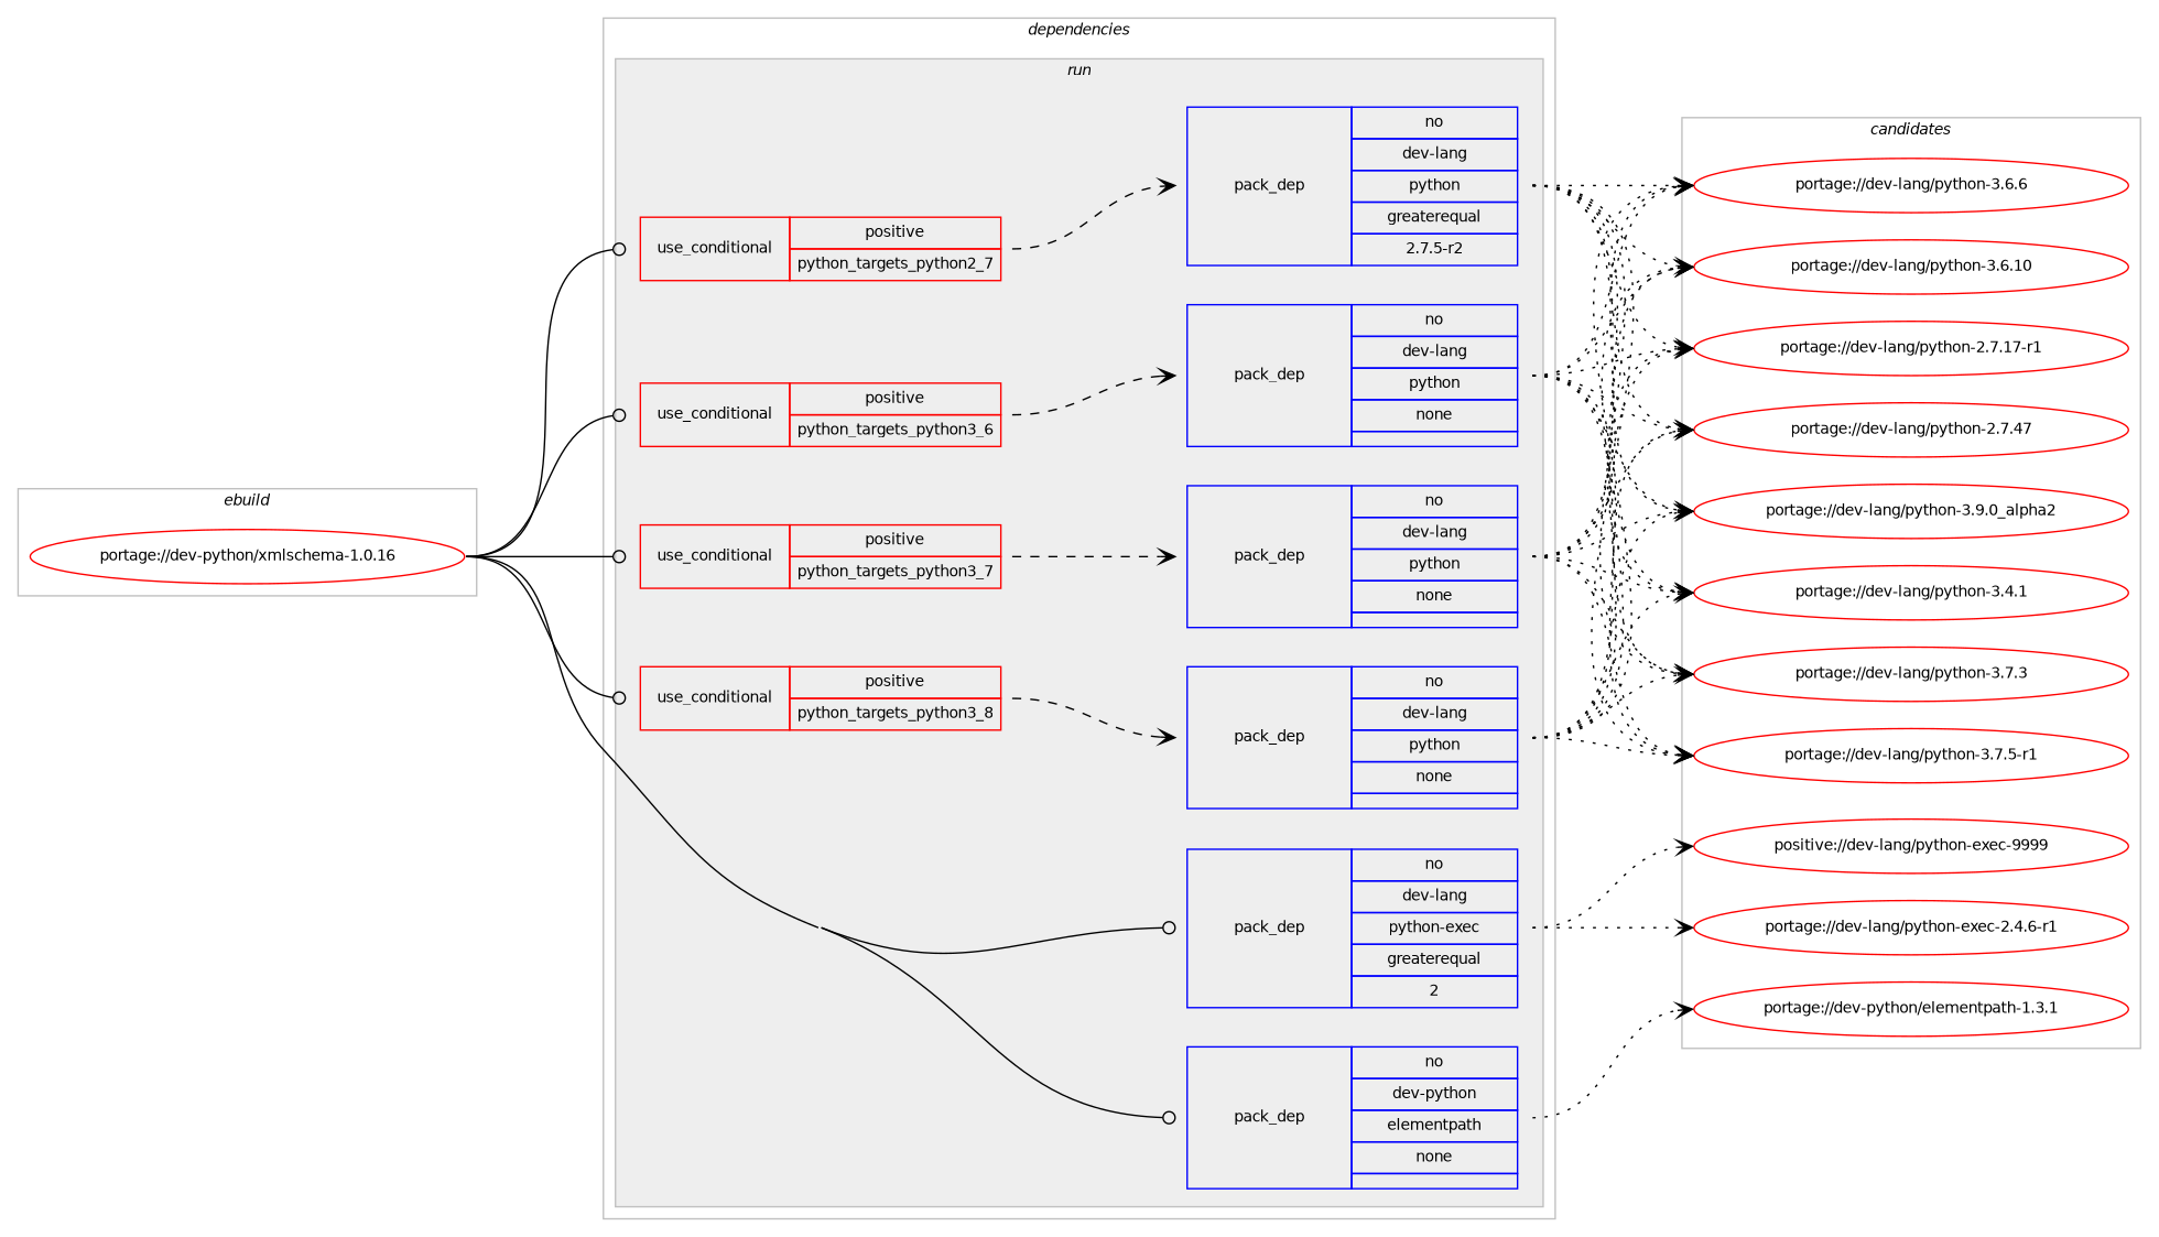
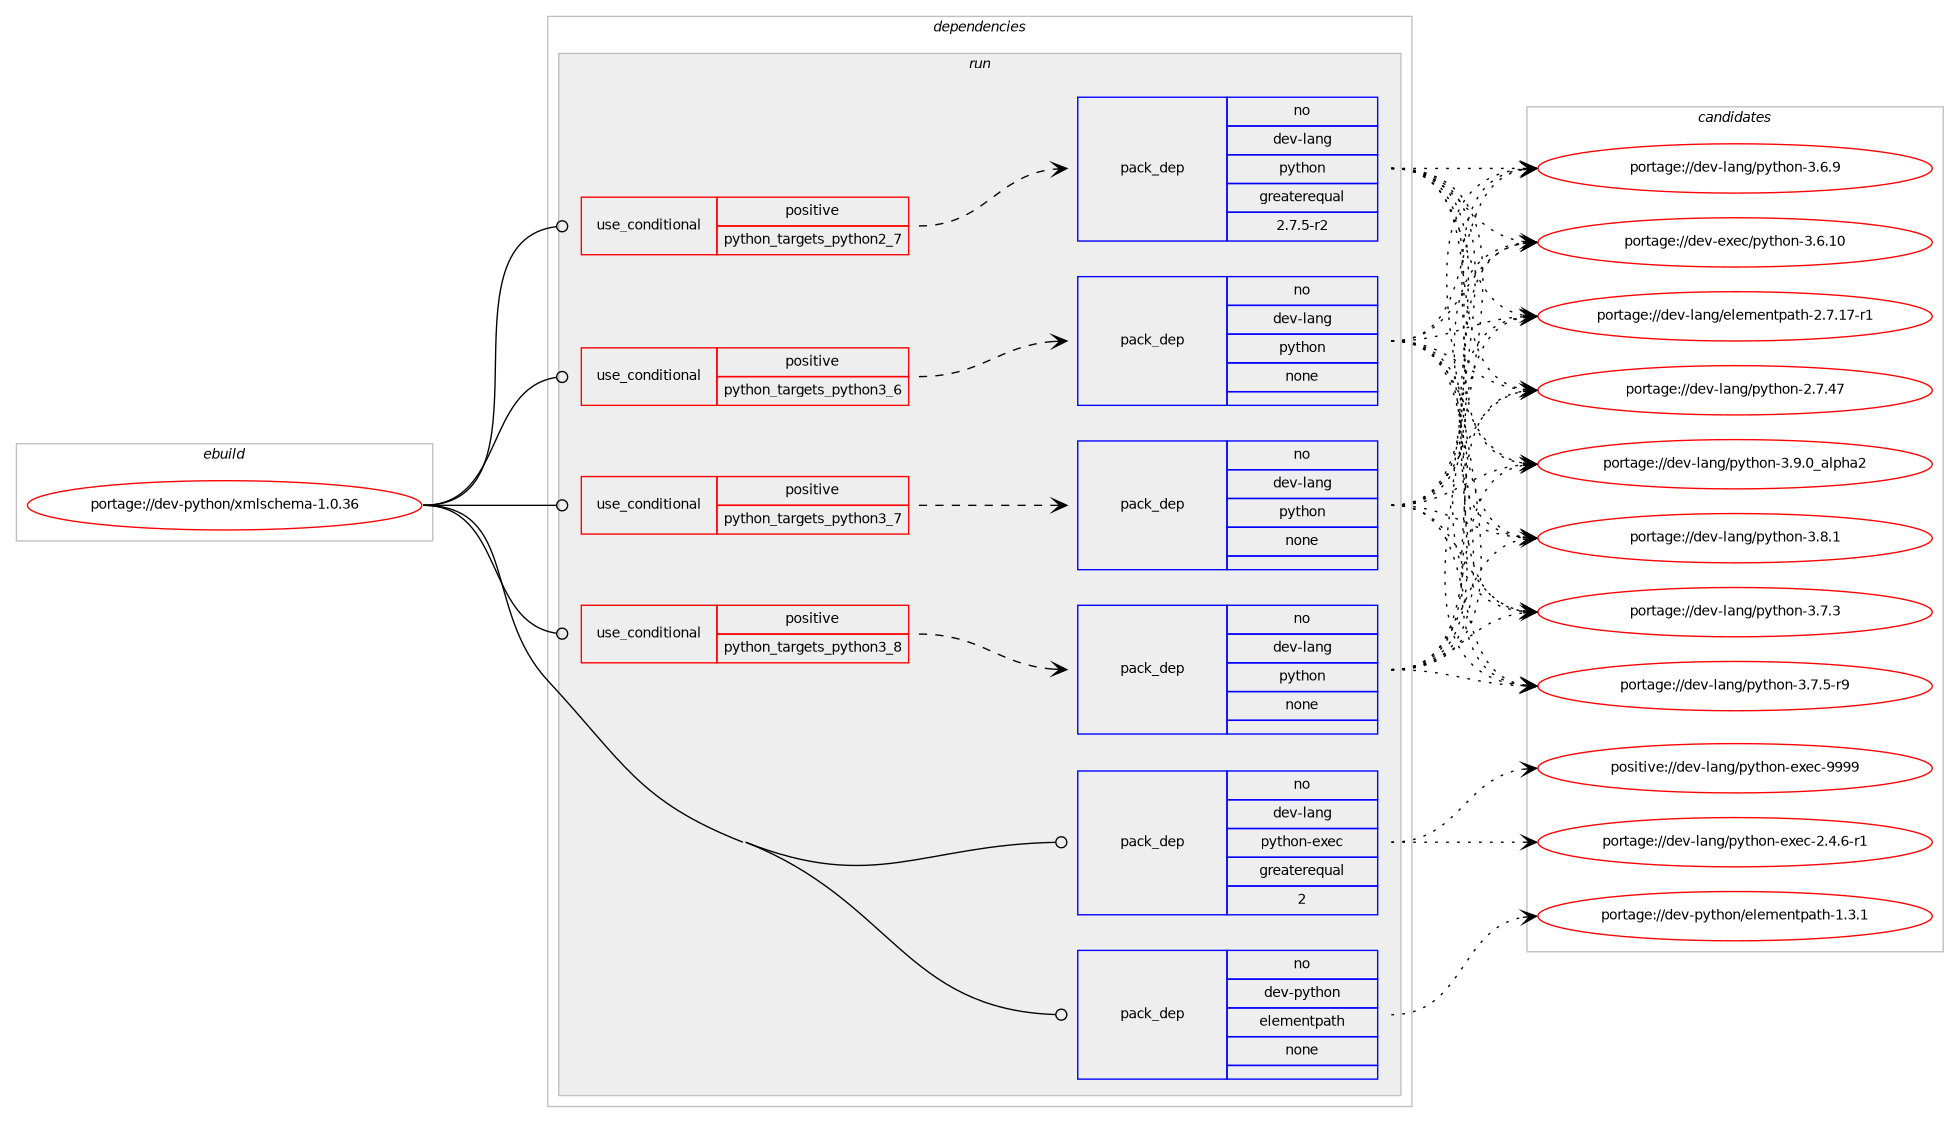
  digraph {
    compound=true
    concentrate=true
    fontname=Helvetica
    fontsize=10
    newrank=true
    rankdir=LR
    ranksep=1.5
    node [color=red fontname=Helvetica fontsize=10]
    edge [arrowhead=vee headport=w style=dotted tailport=e weight=100]
-   n1 [label="portage://dev-python/xmlschema-1.0.16" width=4]
+   n1 [label="portage://dev-python/xmlschema-1.0.36" width=4]
    n2 [color=blue label=<<TABLE BORDER="0" CELLBORDER="1" CELLSPACING="0" CELLPADDING="4" WIDTH="220"><TR><TD ROWSPAN="6" CELLPADDING="30">pack_dep</TD></TR><TR><TD WIDTH="110">no</TD></TR><TR><TD>dev-lang</TD></TR><TR><TD>python</TD></TR><TR><TD>greaterequal</TD></TR><TR><TD>2.7.5-r2</TD></TR></TABLE>> shape=none]
    n3 [label=<<TABLE BORDER="0" CELLBORDER="1" CELLSPACING="0" CELLPADDING="4"><TR><TD ROWSPAN="3" CELLPADDING="10">use_conditional</TD></TR><TR><TD>positive</TD></TR><TR><TD>python_targets_python2_7</TD></TR></TABLE>> shape=none]
    n4 [color=blue label=<<TABLE BORDER="0" CELLBORDER="1" CELLSPACING="0" CELLPADDING="4" WIDTH="220"><TR><TD ROWSPAN="6" CELLPADDING="30">pack_dep</TD></TR><TR><TD WIDTH="110">no</TD></TR><TR><TD>dev-lang</TD></TR><TR><TD>python</TD></TR><TR><TD>none</TD></TR><TR><TD></TD></TR></TABLE>> shape=none]
    n5 [label=<<TABLE BORDER="0" CELLBORDER="1" CELLSPACING="0" CELLPADDING="4"><TR><TD ROWSPAN="3" CELLPADDING="10">use_conditional</TD></TR><TR><TD>positive</TD></TR><TR><TD>python_targets_python3_6</TD></TR></TABLE>> shape=none]
    n6 [color=blue label=<<TABLE BORDER="0" CELLBORDER="1" CELLSPACING="0" CELLPADDING="4" WIDTH="220"><TR><TD ROWSPAN="6" CELLPADDING="30">pack_dep</TD></TR><TR><TD WIDTH="110">no</TD></TR><TR><TD>dev-lang</TD></TR><TR><TD>python</TD></TR><TR><TD>none</TD></TR><TR><TD></TD></TR></TABLE>> shape=none]
    n7 [label=<<TABLE BORDER="0" CELLBORDER="1" CELLSPACING="0" CELLPADDING="4"><TR><TD ROWSPAN="3" CELLPADDING="10">use_conditional</TD></TR><TR><TD>positive</TD></TR><TR><TD>python_targets_python3_7</TD></TR></TABLE>> shape=none]
    n8 [color=blue label=<<TABLE BORDER="0" CELLBORDER="1" CELLSPACING="0" CELLPADDING="4" WIDTH="220"><TR><TD ROWSPAN="6" CELLPADDING="30">pack_dep</TD></TR><TR><TD WIDTH="110">no</TD></TR><TR><TD>dev-lang</TD></TR><TR><TD>python</TD></TR><TR><TD>none</TD></TR><TR><TD></TD></TR></TABLE>> shape=none]
    n9 [label=<<TABLE BORDER="0" CELLBORDER="1" CELLSPACING="0" CELLPADDING="4"><TR><TD ROWSPAN="3" CELLPADDING="10">use_conditional</TD></TR><TR><TD>positive</TD></TR><TR><TD>python_targets_python3_8</TD></TR></TABLE>> shape=none]
    n10 [color=blue label=<<TABLE BORDER="0" CELLBORDER="1" CELLSPACING="0" CELLPADDING="4" WIDTH="220"><TR><TD ROWSPAN="6" CELLPADDING="30">pack_dep</TD></TR><TR><TD WIDTH="110">no</TD></TR><TR><TD>dev-lang</TD></TR><TR><TD>python-exec</TD></TR><TR><TD>greaterequal</TD></TR><TR><TD>2</TD></TR></TABLE>> shape=none]
    n11 [color=blue label=<<TABLE BORDER="0" CELLBORDER="1" CELLSPACING="0" CELLPADDING="4" WIDTH="220"><TR><TD ROWSPAN="6" CELLPADDING="30">pack_dep</TD></TR><TR><TD WIDTH="110">no</TD></TR><TR><TD>dev-python</TD></TR><TR><TD>elementpath</TD></TR><TR><TD>none</TD></TR><TR><TD></TD></TR></TABLE>> shape=none]
    n12 [label="portage://dev-lang/python-3.9.0_alpha2" width=4]
-   n13 [label="portage://dev-lang/python-3.4.1" width=4]
+   n13 [label="portage://dev-lang/python-3.8.1" width=4]
    n14 [label="portage://dev-lang/python-3.7.3" width=4]
-   n15 [label="portage://dev-lang/python-3.7.5-r1" width=4]
-   n16 [label="portage://dev-lang/python-3.6.6" width=4]
-   n17 [label="portage://dev-lang/python-3.6.10" width=4]
-   n18 [label="portage://dev-lang/python-2.7.17-r1" width=4]
+   n15 [label="portage://dev-lang/python-3.7.5-r9" width=4]
+   n16 [label="portage://dev-lang/python-3.6.9" width=4]
+   n17 [label="portage://dev-exec/python-3.6.10" width=4]
+   n18 [label="portage://dev-lang/elementpath-2.7.17-r1" width=4]
    n19 [label="portage://dev-lang/python-2.7.47" width=4]
    n20 [label="positive://dev-lang/python-exec-9999" width=4]
    n21 [label="portage://dev-lang/python-exec-2.4.6-r1" width=4]
    n22 [label="portage://dev-python/elementpath-1.3.1" width=4]
    subgraph cluster_1 {
      color=gray
      label=<<i>ebuild</i>>
      n1
    }
    subgraph cluster_2 {
      color=gray
      label=<<i>dependencies</i>>
      subgraph cluster_3 {
        color=gray
        fillcolor="#eeeeee"
        label=<<i>compile</i>>
        style=filled
      }
      subgraph cluster_4 {
        color=gray
        fillcolor="#eeeeee"
        label=<<i>compile and run</i>>
        style=filled
      }
      subgraph cluster_5 {
        color=gray
        fillcolor="#eeeeee"
        label=<<i>run</i>>
        style=filled
        subgraph sub_6 {
          color=gray
          fillcolor="#eeeeee"
          label=<<i>run</i>>
          style=filled
          n3
          subgraph sub_7 {
            color=gray
            fillcolor="#eeeeee"
            label=<<i>run</i>>
            style=filled
            n2
          }
        }
        subgraph sub_8 {
          color=gray
          fillcolor="#eeeeee"
          label=<<i>run</i>>
          style=filled
          n5
          subgraph sub_9 {
            color=gray
            fillcolor="#eeeeee"
            label=<<i>run</i>>
            style=filled
            n4
          }
        }
        subgraph sub_10 {
          color=gray
          fillcolor="#eeeeee"
          label=<<i>run</i>>
          style=filled
          n7
          subgraph sub_11 {
            color=gray
            fillcolor="#eeeeee"
            label=<<i>run</i>>
            style=filled
            n6
          }
        }
        subgraph sub_12 {
          color=gray
          fillcolor="#eeeeee"
          label=<<i>run</i>>
          style=filled
          n9
          subgraph sub_13 {
            color=gray
            fillcolor="#eeeeee"
            label=<<i>run</i>>
            style=filled
            n8
          }
        }
        subgraph sub_14 {
          color=gray
          fillcolor="#eeeeee"
          label=<<i>run</i>>
          style=filled
          n10
        }
        subgraph sub_15 {
          color=gray
          fillcolor="#eeeeee"
          label=<<i>run</i>>
          style=filled
          n11
        }
      }
    }
    subgraph cluster_16 {
      color=gray
      label=<<i>candidates</i>>
      rank=same
      subgraph sub_17 {
        color=black
        label=<<i>candidates</i>>
        nodesep=1
        rank=same
        n12
        n13
        n14
        n15
        n16
        n17
        n18
        n19
      }
      subgraph sub_18 {
        color=black
        label=<<i>candidates</i>>
        nodesep=1
        rank=same
        n12
        n13
        n14
        n15
        n16
        n17
        n18
        n19
      }
      subgraph sub_19 {
        color=black
        label=<<i>candidates</i>>
        nodesep=1
        rank=same
        n12
        n13
        n14
        n15
        n16
        n17
        n18
        n19
      }
      subgraph sub_20 {
        color=black
        label=<<i>candidates</i>>
        nodesep=1
        rank=same
        n12
        n13
        n14
        n15
        n16
        n17
        n18
        n19
      }
      subgraph sub_21 {
        color=black
        label=<<i>candidates</i>>
        nodesep=1
        rank=same
        n20
        n21
      }
      subgraph sub_22 {
        color=black
        label=<<i>candidates</i>>
        nodesep=1
        rank=same
        n22
      }
    }
    n1 -> n3 [arrowhead=odot style=solid weight=20]
    n1 -> n5 [arrowhead=odot style=solid weight=20]
    n1 -> n7 [arrowhead=odot style=solid weight=20]
    n1 -> n9 [arrowhead=odot style=solid weight=20]
    n1 -> n10 [arrowhead=odot style=solid weight=20]
    n1 -> n11 [arrowhead=odot style=solid weight=20]
    n2 -> n12
    n2 -> n13
    n2 -> n14
    n2 -> n15
    n2 -> n16
    n2 -> n17
    n2 -> n18
    n2 -> n19
    n3 -> n2 [style=dashed weight=20]
    n4 -> n12
    n4 -> n13
    n4 -> n14
    n4 -> n15
    n4 -> n16
    n4 -> n17
    n4 -> n18
    n4 -> n19
    n5 -> n4 [style=dashed weight=20]
    n6 -> n12
    n6 -> n13
    n6 -> n14
    n6 -> n15
    n6 -> n16
    n6 -> n17
    n6 -> n18
    n6 -> n19
    n7 -> n6 [style=dashed weight=20]
    n8 -> n12
    n8 -> n13
    n8 -> n14
    n8 -> n15
    n8 -> n16
    n8 -> n17
    n8 -> n18
    n8 -> n19
    n9 -> n8 [style=dashed weight=20]
    n10 -> n20
    n10 -> n21
    n11 -> n22
  }
